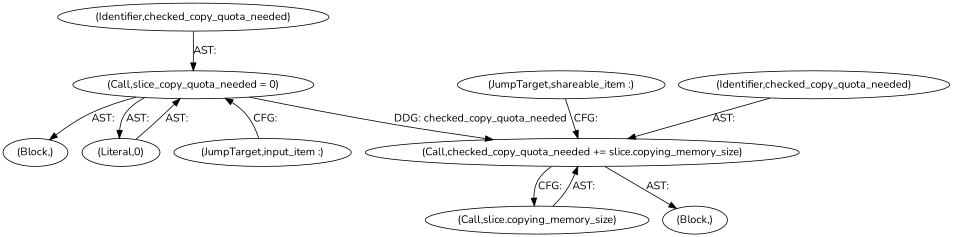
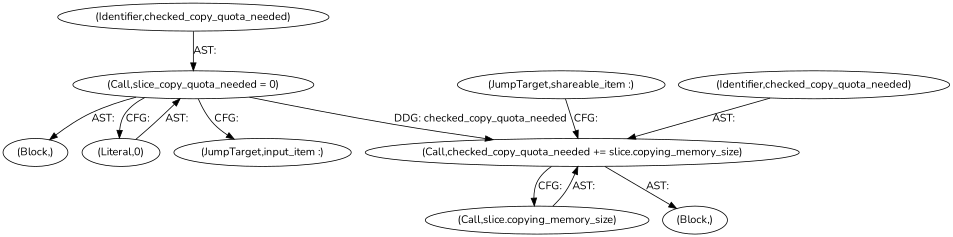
  digraph {
    fontname=Nunito
    node [fontname=Nunito]
    edge [fontname=Nunito]
    n1 [label="(Call,checked_copy_quota_needed += slice.copying_memory_size)"]
    n2 [label="(Call,slice.copying_memory_size)"]
    n3 [label="(Block,)"]
    n4 [label="(Call,slice_copy_quota_needed = 0)"]
    n5 [label="(Block,)"]
    n6 [label="(Literal,0)"]
    n7 [label="(JumpTarget,input_item :)"]
    n8 [label="(Identifier,checked_copy_quota_needed)"]
    n9 [label="(JumpTarget,shareable_item :)"]
    n10 [label="(Identifier,checked_copy_quota_needed)"]
    n1 -> n2 [label="CFG: "]
    n1 -> n3 [label="AST: "]
    n2 -> n1 [label="AST: "]
    n4 -> n1 [label="DDG: checked_copy_quota_needed"]
    n4 -> n5 [label="AST: "]
-   n4 -> n6 [label="AST: "]
+   n4 -> n6 [label="CFG: "]
    n6 -> n4 [label="AST: "]
-   n7 -> n4 [label="CFG: "]
+   n4 -> n7 [label="CFG: "]
    n8 -> n4 [label="AST: "]
    n9 -> n1 [label="CFG: "]
    n10 -> n1 [label="AST: "]
  }
